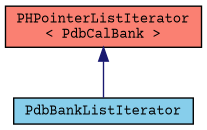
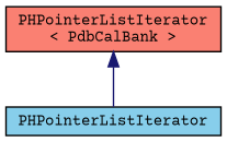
  digraph {
    fontname="Courier Prime"
    node [color=black fontname="Courier Prime" fontsize=10 shape=record style=filled]
-   n1 [fillcolor=skyblue fontcolor=black height=0.2 label=PdbBankListIterator width=0.4]
+   n1 [fillcolor=skyblue fontcolor=black height=0.2 label=PHPointerListIterator width=0.4]
    n2 [height=0.2 label="PHPointerListIterator\l\< PdbCalBank \>" width=0.4 fillcolor=salmon]
    n2 -> n1 [color=midnightblue dir=back fontname="Courier Prime" fontsize=10 labelfontname=FreeSans labelfontsize=10 style=solid]
  }
